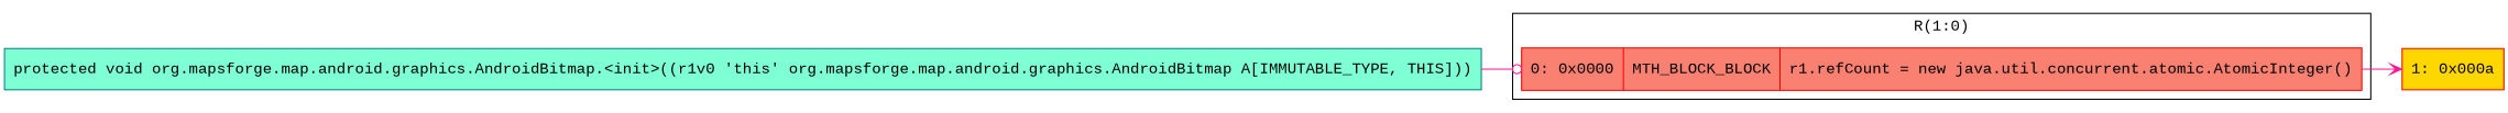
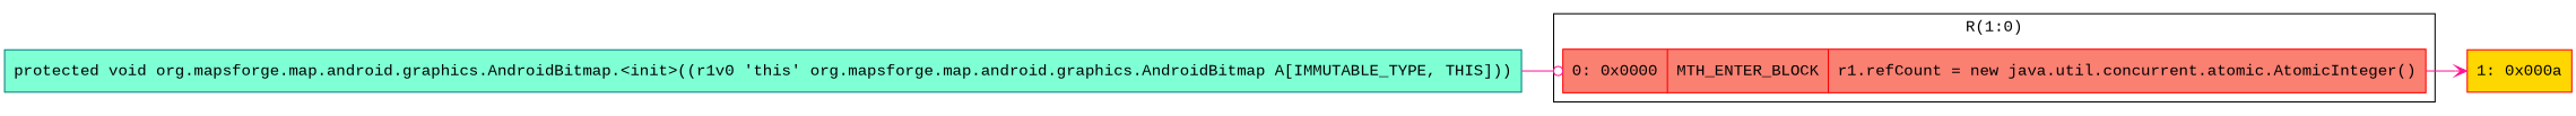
  digraph {
    rankdir=LR
    fontname="Liberation Mono"
    node [color=red shape=record style=filled fontname="Liberation Mono"]
    edge [color=deeppink fontname="Liberation Mono"]
-   n1 [label="{0\:\ 0x0000|MTH_BLOCK_BLOCK\l|r1.refCount = new java.util.concurrent.atomic.AtomicInteger()\l}" fillcolor=salmon]
+   n1 [label="{0\:\ 0x0000|MTH_ENTER_BLOCK\l|r1.refCount = new java.util.concurrent.atomic.AtomicInteger()\l}" fillcolor=salmon]
    n2 [label="{1\:\ 0x000a}" fillcolor=gold]
    n3 [label="{protected void org.mapsforge.map.android.graphics.AndroidBitmap.\<init\>((r1v0 'this' org.mapsforge.map.android.graphics.AndroidBitmap A[IMMUTABLE_TYPE, THIS])) }" fillcolor=aquamarine color=teal]
    subgraph cluster_1 {
      label="R(1:0)"
      n1
    }
    n1 -> n2 [arrowhead=vee]
    n3 -> n1 [arrowhead=odot]
  }
